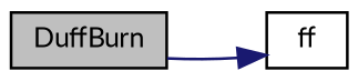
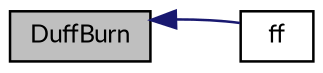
  digraph {
    rankdir=LR
    fontname=Lato
    node [color=black fontname=Lato fontsize=10 shape=record style=filled]
    n1 [fillcolor=grey75 fontcolor=black height=0.2 label=DuffBurn width=0.4]
    n2 [fillcolor=white height=0.2 label=ff width=0.4]
-   n1 -> n2 [color=midnightblue fontname=Lato fontsize=10 labelfontname=Helvetica labelfontsize=10 style=solid]
+   n2 -> n1 [color=midnightblue fontname=Lato fontsize=10 labelfontname=Helvetica labelfontsize=10 style=solid]
  }
